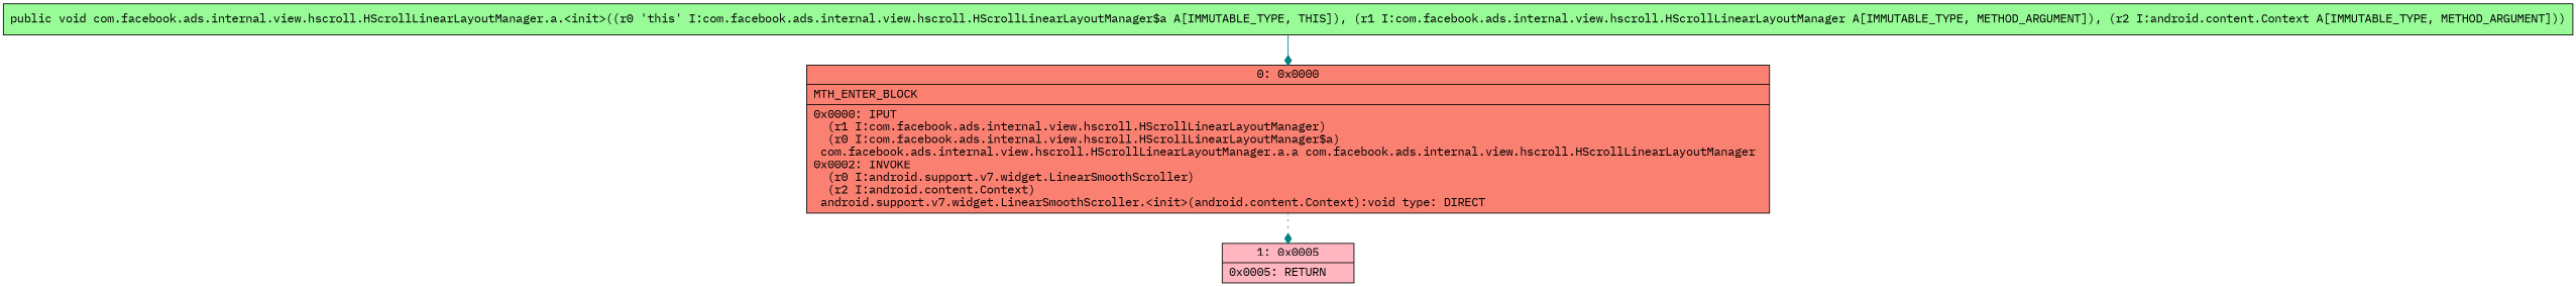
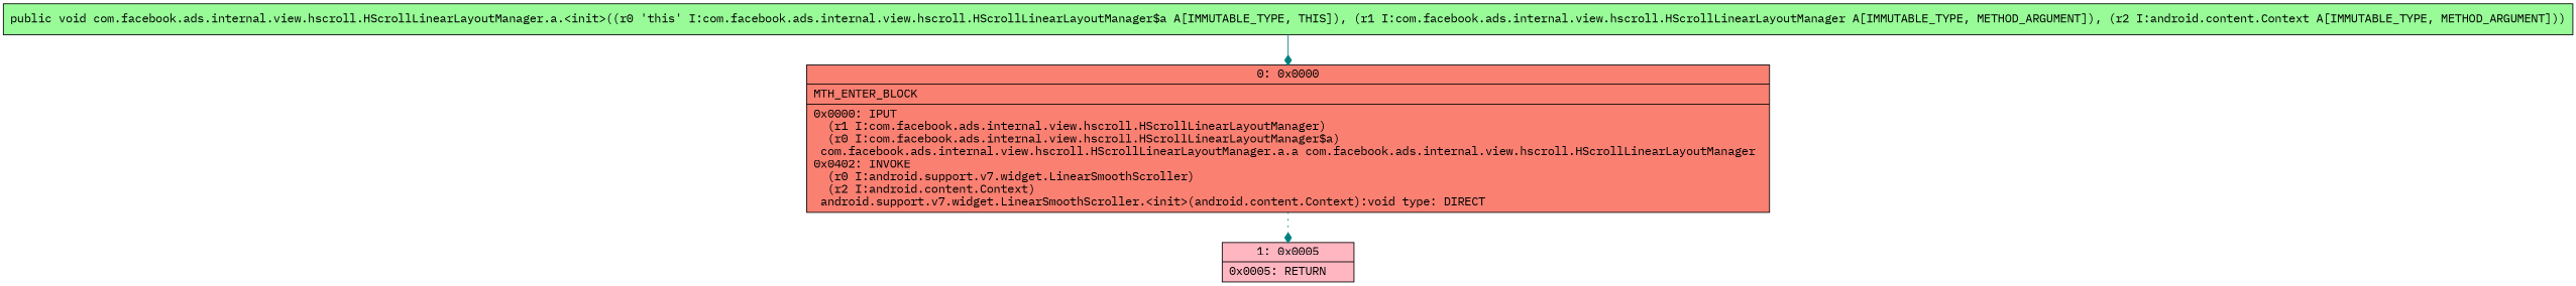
  digraph {
    fontname="IBM Plex Mono"
    node [shape=record style=filled fontname="IBM Plex Mono"]
    edge [color=teal arrowhead=diamond fontname="IBM Plex Mono"]
-   n1 [label="{0\:\ 0x0000|MTH_ENTER_BLOCK\l|0x0000: IPUT  \l  (r1 I:com.facebook.ads.internal.view.hscroll.HScrollLinearLayoutManager)\l  (r0 I:com.facebook.ads.internal.view.hscroll.HScrollLinearLayoutManager$a)\l com.facebook.ads.internal.view.hscroll.HScrollLinearLayoutManager.a.a com.facebook.ads.internal.view.hscroll.HScrollLinearLayoutManager \l0x0002: INVOKE  \l  (r0 I:android.support.v7.widget.LinearSmoothScroller)\l  (r2 I:android.content.Context)\l android.support.v7.widget.LinearSmoothScroller.\<init\>(android.content.Context):void type: DIRECT \l}" fillcolor=salmon]
+   n1 [label="{0\:\ 0x0000|MTH_ENTER_BLOCK\l|0x0000: IPUT  \l  (r1 I:com.facebook.ads.internal.view.hscroll.HScrollLinearLayoutManager)\l  (r0 I:com.facebook.ads.internal.view.hscroll.HScrollLinearLayoutManager$a)\l com.facebook.ads.internal.view.hscroll.HScrollLinearLayoutManager.a.a com.facebook.ads.internal.view.hscroll.HScrollLinearLayoutManager \l0x0402: INVOKE  \l  (r0 I:android.support.v7.widget.LinearSmoothScroller)\l  (r2 I:android.content.Context)\l android.support.v7.widget.LinearSmoothScroller.\<init\>(android.content.Context):void type: DIRECT \l}" fillcolor=salmon]
    n2 [label="{1\:\ 0x0005|0x0005: RETURN   \l}" fillcolor=lightpink]
    n3 [label="{public void com.facebook.ads.internal.view.hscroll.HScrollLinearLayoutManager.a.\<init\>((r0 'this' I:com.facebook.ads.internal.view.hscroll.HScrollLinearLayoutManager$a A[IMMUTABLE_TYPE, THIS]), (r1 I:com.facebook.ads.internal.view.hscroll.HScrollLinearLayoutManager A[IMMUTABLE_TYPE, METHOD_ARGUMENT]), (r2 I:android.content.Context A[IMMUTABLE_TYPE, METHOD_ARGUMENT])) }" fillcolor=palegreen]
    n1 -> n2 [style=dotted]
    n3 -> n1 [style=solid]
  }
